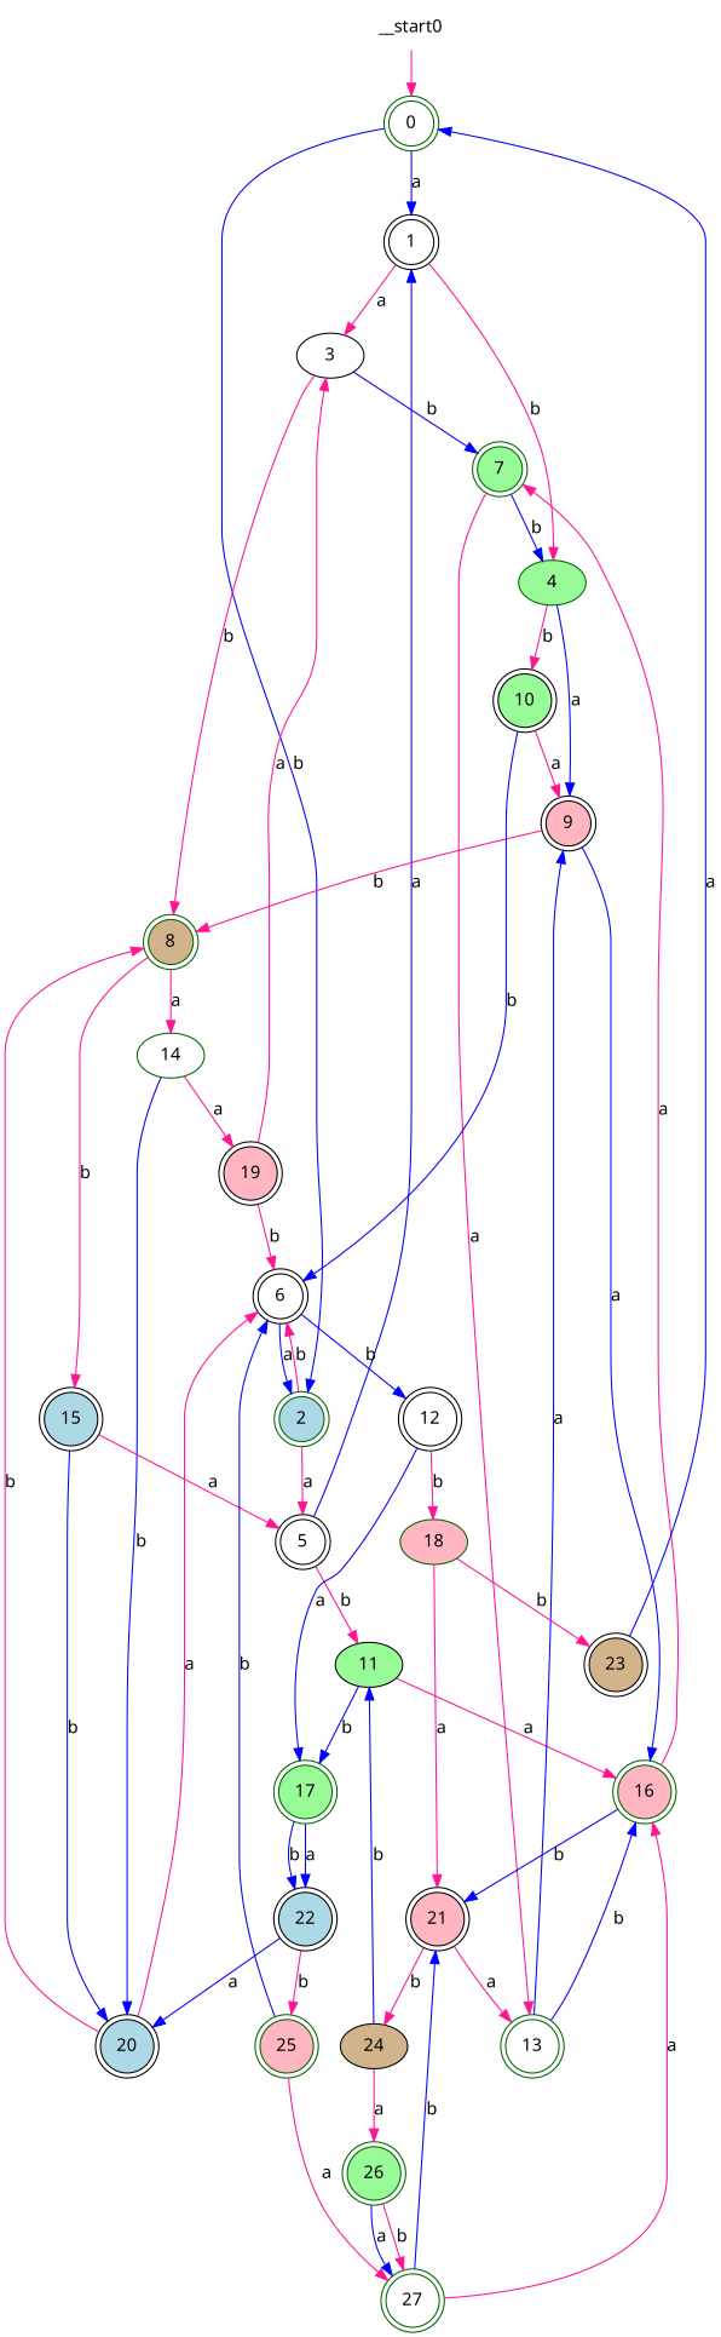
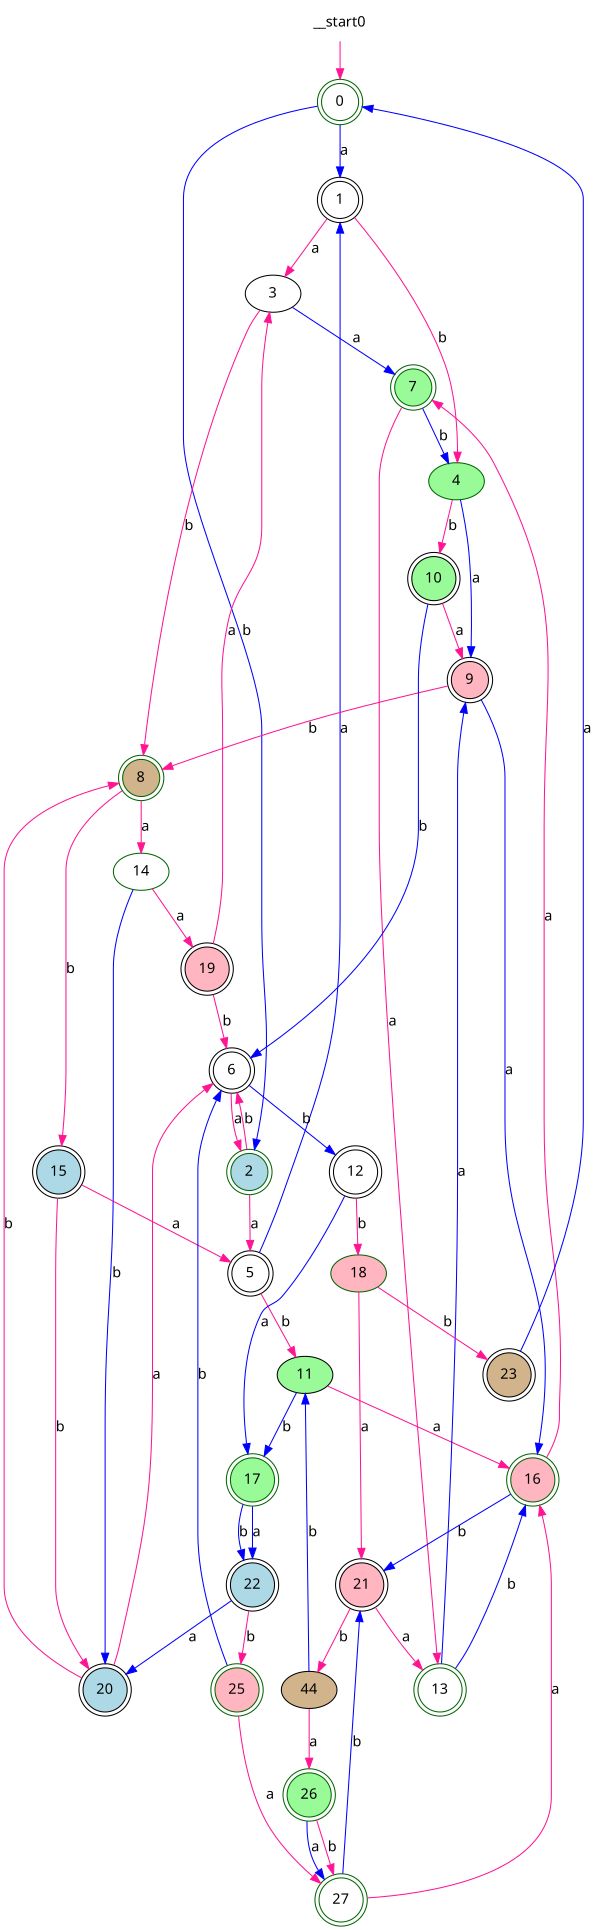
  digraph {
    fontname="Noto Sans"
    node [color=black fillcolor=white fontname="Noto Sans" shape=doublecircle style=filled]
    edge [color=deeppink fontname="Noto Sans"]
    __start0 [shape=none]
    0 [color=darkgreen]
    1
    2 [color=darkgreen fillcolor=lightblue]
    3 [shape=""]
    4 [color=darkgreen fillcolor=palegreen shape=""]
    5
    6
    7 [color=darkgreen fillcolor=palegreen]
    8 [color=darkgreen fillcolor=tan]
    9 [fillcolor=lightpink]
    10 [fillcolor=palegreen]
    11 [fillcolor=palegreen shape=""]
    12
    13 [color=darkgreen]
    14 [color=darkgreen shape=""]
    15 [fillcolor=lightblue]
    16 [color=darkgreen fillcolor=lightpink]
    17 [color=darkgreen fillcolor=palegreen]
    18 [color=darkgreen fillcolor=lightpink shape=""]
    19 [fillcolor=lightpink]
    20 [fillcolor=lightblue]
    21 [fillcolor=lightpink]
    22 [fillcolor=lightblue]
    23 [fillcolor=tan]
-   24 [fillcolor=tan shape=""]
+   24 [fillcolor=tan label=44 shape=""]
    25 [color=darkgreen fillcolor=lightpink]
    26 [color=darkgreen fillcolor=palegreen]
    27 [color=darkgreen]
    __start0 -> 0
    0 -> 1 [color=blue label=a]
    0 -> 2 [color=blue label=b]
    1 -> 3 [label=a]
    1 -> 4 [label=b]
    2 -> 5 [label=a]
    2 -> 6 [label=b]
-   3 -> 7 [color=blue label=b]
+   3 -> 7 [color=blue label=a]
    3 -> 8 [label=b]
    4 -> 9 [color=blue label=a]
    4 -> 10 [label=b]
    5 -> 1 [color=blue label=a]
    5 -> 11 [label=b]
-   6 -> 2 [color=blue label=a]
+   6 -> 2 [label=a]
    6 -> 12 [color=blue label=b]
    7 -> 4 [color=blue label=b]
    7 -> 13 [label=a]
    8 -> 14 [label=a]
    8 -> 15 [label=b]
    9 -> 8 [label=b]
    9 -> 16 [color=blue label=a]
    10 -> 6 [color=blue label=b]
    10 -> 9 [label=a]
    11 -> 16 [label=a]
    11 -> 17 [color=blue label=b]
    12 -> 17 [color=blue label=a]
    12 -> 18 [label=b]
    13 -> 9 [color=blue label=a]
    13 -> 16 [color=blue label=b]
    14 -> 19 [label=a]
    14 -> 20 [color=blue label=b]
    15 -> 5 [label=a]
-   15 -> 20 [color=blue label=b]
+   15 -> 20 [label=b]
    16 -> 7 [label=a]
    16 -> 21 [color=blue label=b]
    17 -> 22 [color=blue label=a]
    17 -> 22 [color=blue label=b]
    18 -> 21 [label=a]
    18 -> 23 [label=b]
    19 -> 3 [label=a]
    19 -> 6 [label=b]
    20 -> 6 [label=a]
    20 -> 8 [label=b]
    21 -> 13 [label=a]
    21 -> 24 [label=b]
    22 -> 20 [color=blue label=a]
    22 -> 25 [label=b]
    23 -> 0 [color=blue label=a]
    24 -> 11 [color=blue label=b]
    24 -> 26 [label=a]
    25 -> 6 [color=blue label=b]
    25 -> 27 [label=a]
    26 -> 27 [color=blue label=a]
    26 -> 27 [label=b]
    27 -> 16 [label=a]
    27 -> 21 [color=blue label=b]
  }
